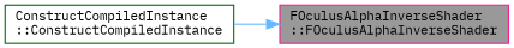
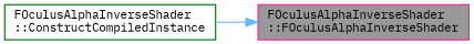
  digraph {
    rankdir=RL
    fontname="IBM Plex Mono"
    node [fontname="IBM Plex Mono" fontsize=10 shape=box style=filled]
    n1 [color=deeppink fillcolor=grey60 fontcolor=black height=0.2 label="FOculusAlphaInverseShader\l::FOculusAlphaInverseShader" width=0.4]
-   n2 [color=darkgreen fillcolor=white height=0.2 label="ConstructCompiledInstance\l::ConstructCompiledInstance" width=0.4]
+   n2 [color=darkgreen fillcolor=white height=0.2 label="FOculusAlphaInverseShader\l::ConstructCompiledInstance" width=0.4]
    n1 -> n2 [color=steelblue1 dir=back fontname="IBM Plex Mono" fontsize=10 labelfontname=Helvetica labelfontsize=10 style=solid]
  }
